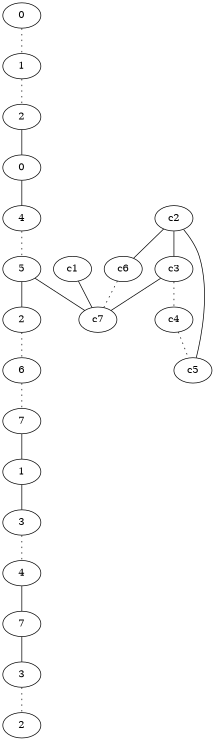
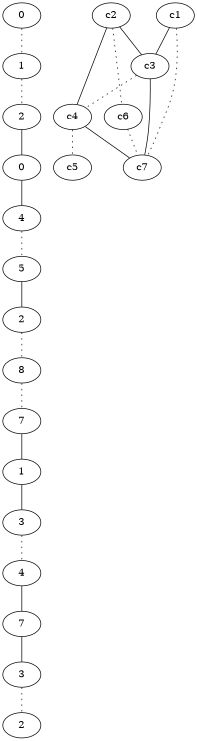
  graph {
    n1 [label=0]
    n2 [label=1]
    n3 [label=2]
    n4 [label=0]
    n5 [label=4]
    n6 [label=5]
    n7 [label=2]
-   n8 [label=6]
+   n8 [label=8]
    n9 [label=7]
    n10 [label=1]
    n11 [label=3]
    n12 [label=4]
    n13 [label=7]
    n14 [label=3]
    n15 [label=2]
    c1
    c3
    c7
    c2
    c5
    c6
    c4
    n1 -- n2 [style=dotted]
    n2 -- n3 [style=dotted]
    n3 -- n4
    n4 -- n5
    n5 -- n6 [style=dotted]
    n6 -- n7
    n7 -- n8 [style=dotted]
    n8 -- n9 [style=dotted]
    n9 -- n10
    n10 -- n11
    n11 -- n12 [style=dotted]
    n12 -- n13
    n13 -- n14
    n14 -- n15 [style=dotted]
-   c1 -- c7
+   c1 -- c3
+   c1 -- c7 [style=dotted]
    c3 -- c7
    c3 -- c4 [style=dotted]
    c2 -- c3 [style=solid]
-   c2 -- c5
-   c2 -- c6 [style=solid]
+   c2 -- c4
+   c2 -- c6 [style=dotted]
    c6 -- c7 [style=dotted]
-   n6 -- c7
+   c4 -- c7
    c4 -- c5 [style=dotted]
  }
